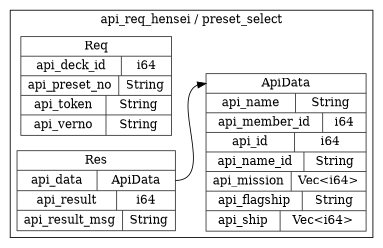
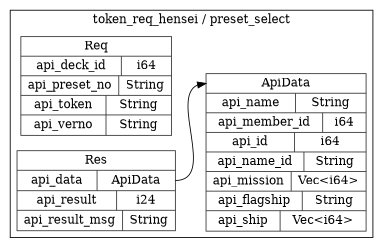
  digraph {
    rankdir=LR
    node [color=gray20 shape=record style=solid]
    n1 [label="<Req> Req  | { api_deck_id | <api_deck_id> i64 } | { api_preset_no | <api_preset_no> String } | { api_token | <api_token> String } | { api_verno | <api_verno> String }"]
-   n2 [label="<Res> Res  | { api_data | <api_data> ApiData } | { api_result | <api_result> i64 } | { api_result_msg | <api_result_msg> String }"]
+   n2 [label="<Res> Res  | { api_data | <api_data> ApiData } | { api_result | <api_result> i24 } | { api_result_msg | <api_result_msg> String }"]
    n3 [label="<ApiData> ApiData  | { api_name | <api_name> String } | { api_member_id | <api_member_id> i64 } | { api_id | <api_id> i64 } | { api_name_id | <api_name_id> String } | { api_mission | <api_mission> Vec\<i64\> } | { api_flagship | <api_flagship> String } | { api_ship | <api_ship> Vec\<i64\> }"]
    subgraph cluster_1 {
-     label="api_req_hensei / preset_select"
+     label="token_req_hensei / preset_select"
      n1
      n2
      n3
    }
    n2 -> n3 [headport="ApiData:w" tailport="api_data:e"]
  }
